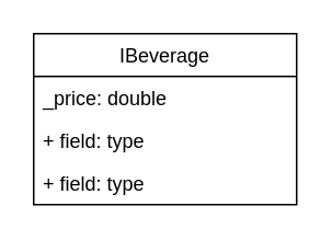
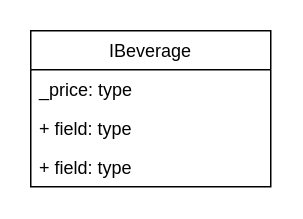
  <mxCell id="0" />
  <mxCell id="1" parent="0" />
  <mxCell id="2" value="IBeverage" style="swimlane;fontStyle=0;childLayout=stackLayout;horizontal=1;startSize=26;fillColor=none;horizontalStack=0;resizeParent=1;resizeParentMax=0;resizeLast=0;collapsible=1;marginBottom=0;" vertex="1" parent="1"><mxGeometry x="20" y="20" width="160" height="104" as="geometry"><mxRectangle x="320" y="40" width="90" height="26" as="alternateBounds" /></mxGeometry></mxCell>
- <mxCell id="3" value="_price: double" style="text;strokeColor=none;fillColor=none;align=left;verticalAlign=top;spacingLeft=4;spacingRight=4;overflow=hidden;rotatable=0;points=[[0,0.5],[1,0.5]];portConstraint=eastwest;" vertex="1" parent="2"><mxGeometry y="26" width="160" height="26" as="geometry" /></mxCell>
+ <mxCell id="3" value="_price: type" style="text;strokeColor=none;fillColor=none;align=left;verticalAlign=top;spacingLeft=4;spacingRight=4;overflow=hidden;rotatable=0;points=[[0,0.5],[1,0.5]];portConstraint=eastwest;" vertex="1" parent="2"><mxGeometry y="26" width="160" height="26" as="geometry" /></mxCell>
  <mxCell id="4" value="+ field: type" style="text;strokeColor=none;fillColor=none;align=left;verticalAlign=top;spacingLeft=4;spacingRight=4;overflow=hidden;rotatable=0;points=[[0,0.5],[1,0.5]];portConstraint=eastwest;" vertex="1" parent="2"><mxGeometry y="52" width="160" height="26" as="geometry" /></mxCell>
  <mxCell id="5" value="+ field: type" style="text;strokeColor=none;fillColor=none;align=left;verticalAlign=top;spacingLeft=4;spacingRight=4;overflow=hidden;rotatable=0;points=[[0,0.5],[1,0.5]];portConstraint=eastwest;" vertex="1" parent="2"><mxGeometry y="78" width="160" height="26" as="geometry" /></mxCell>
